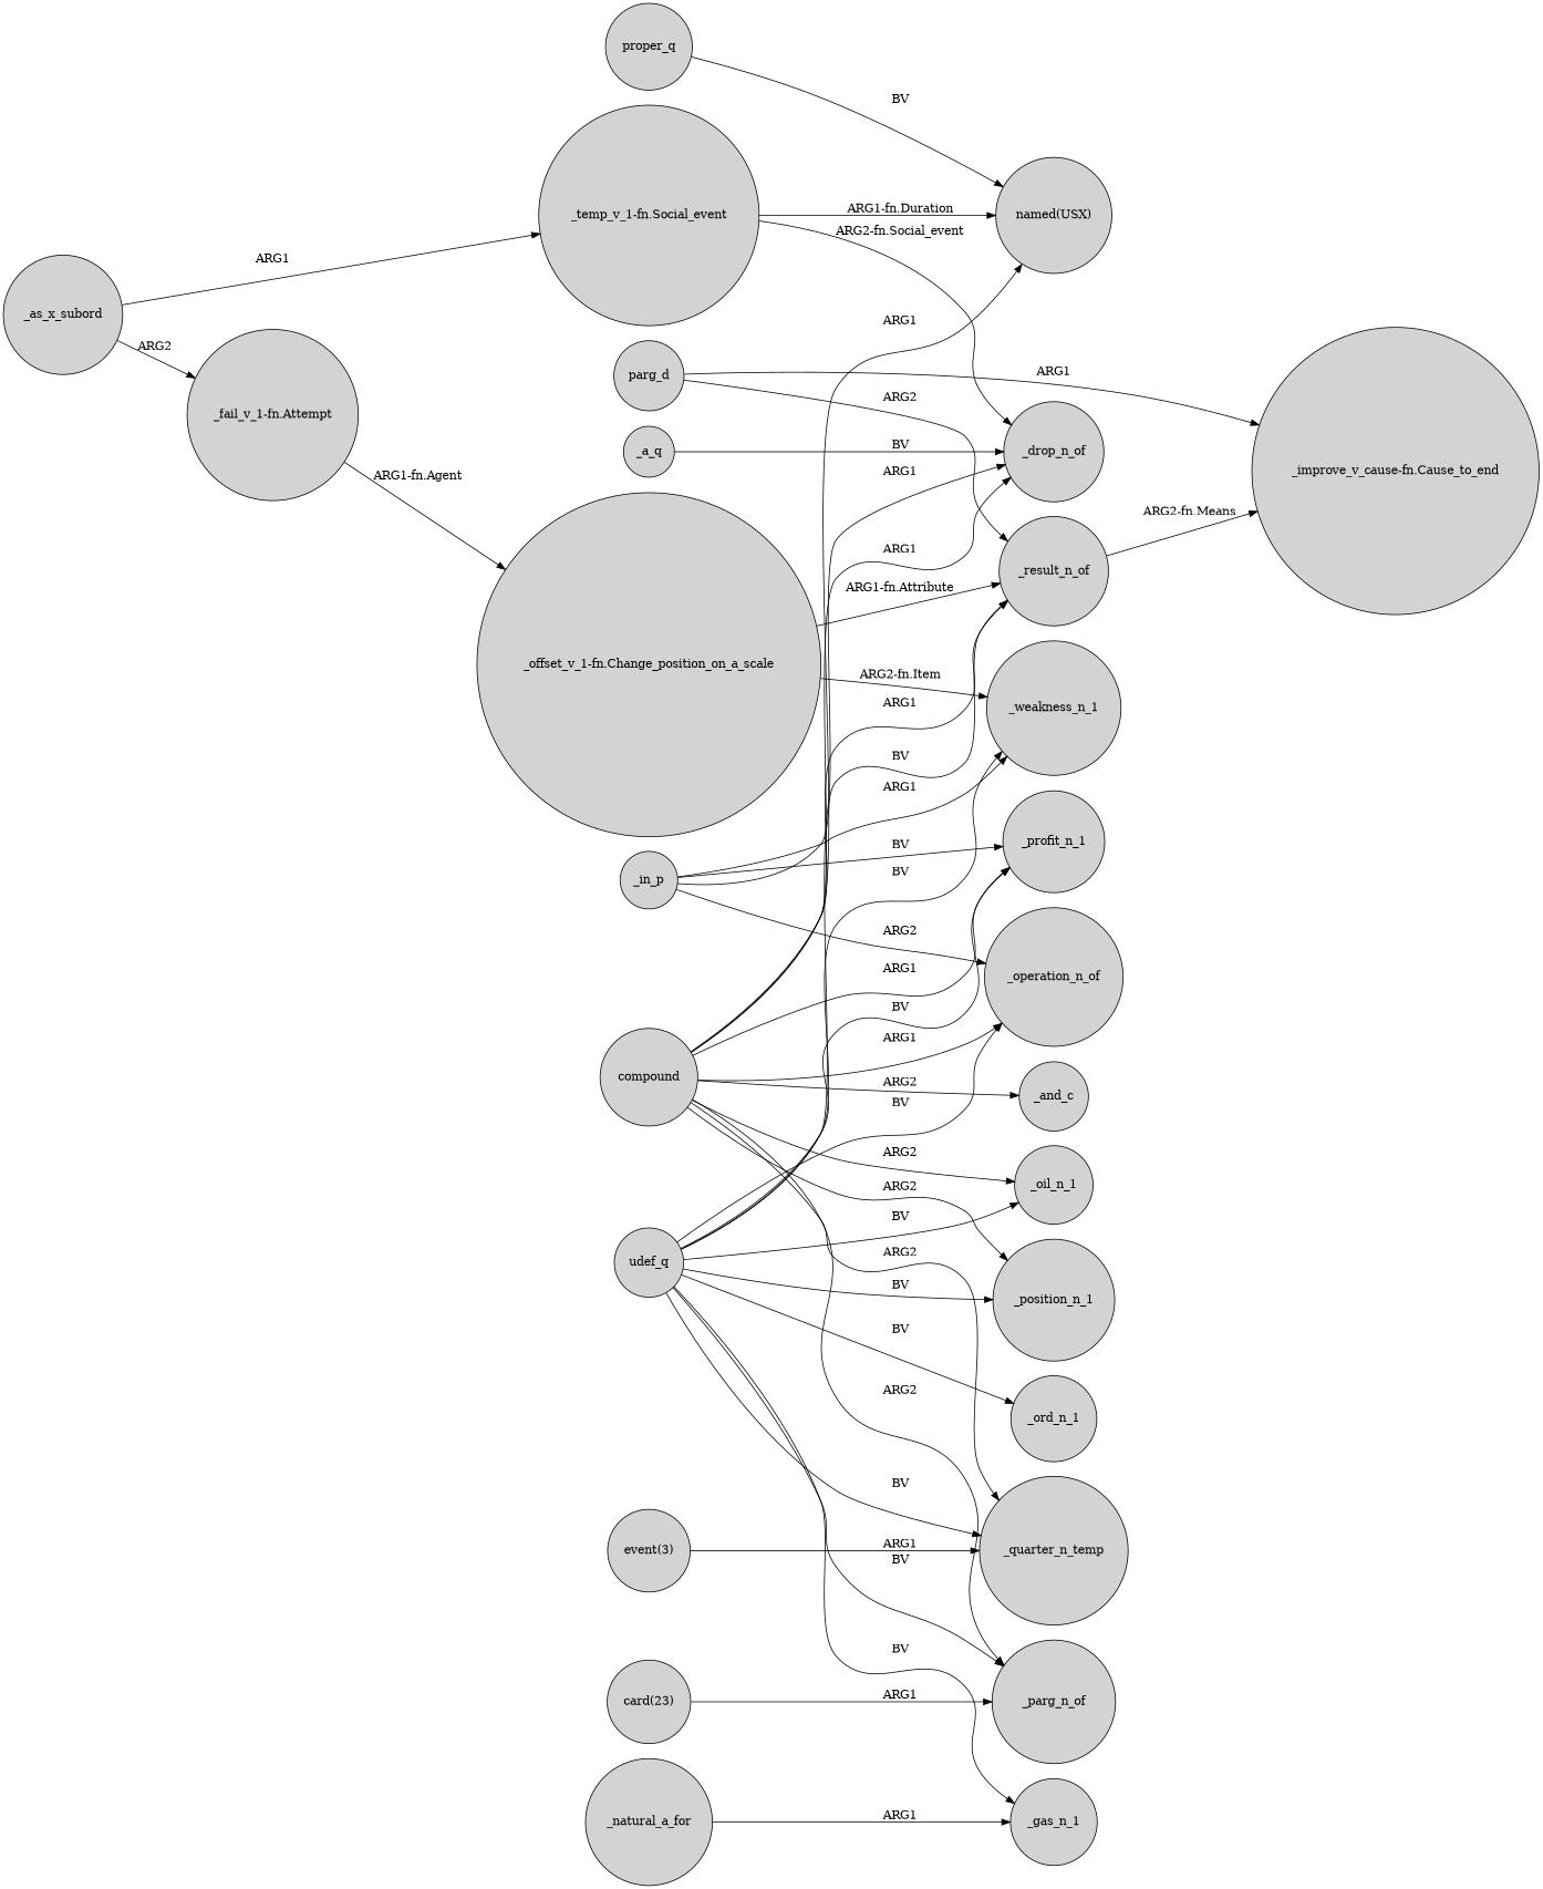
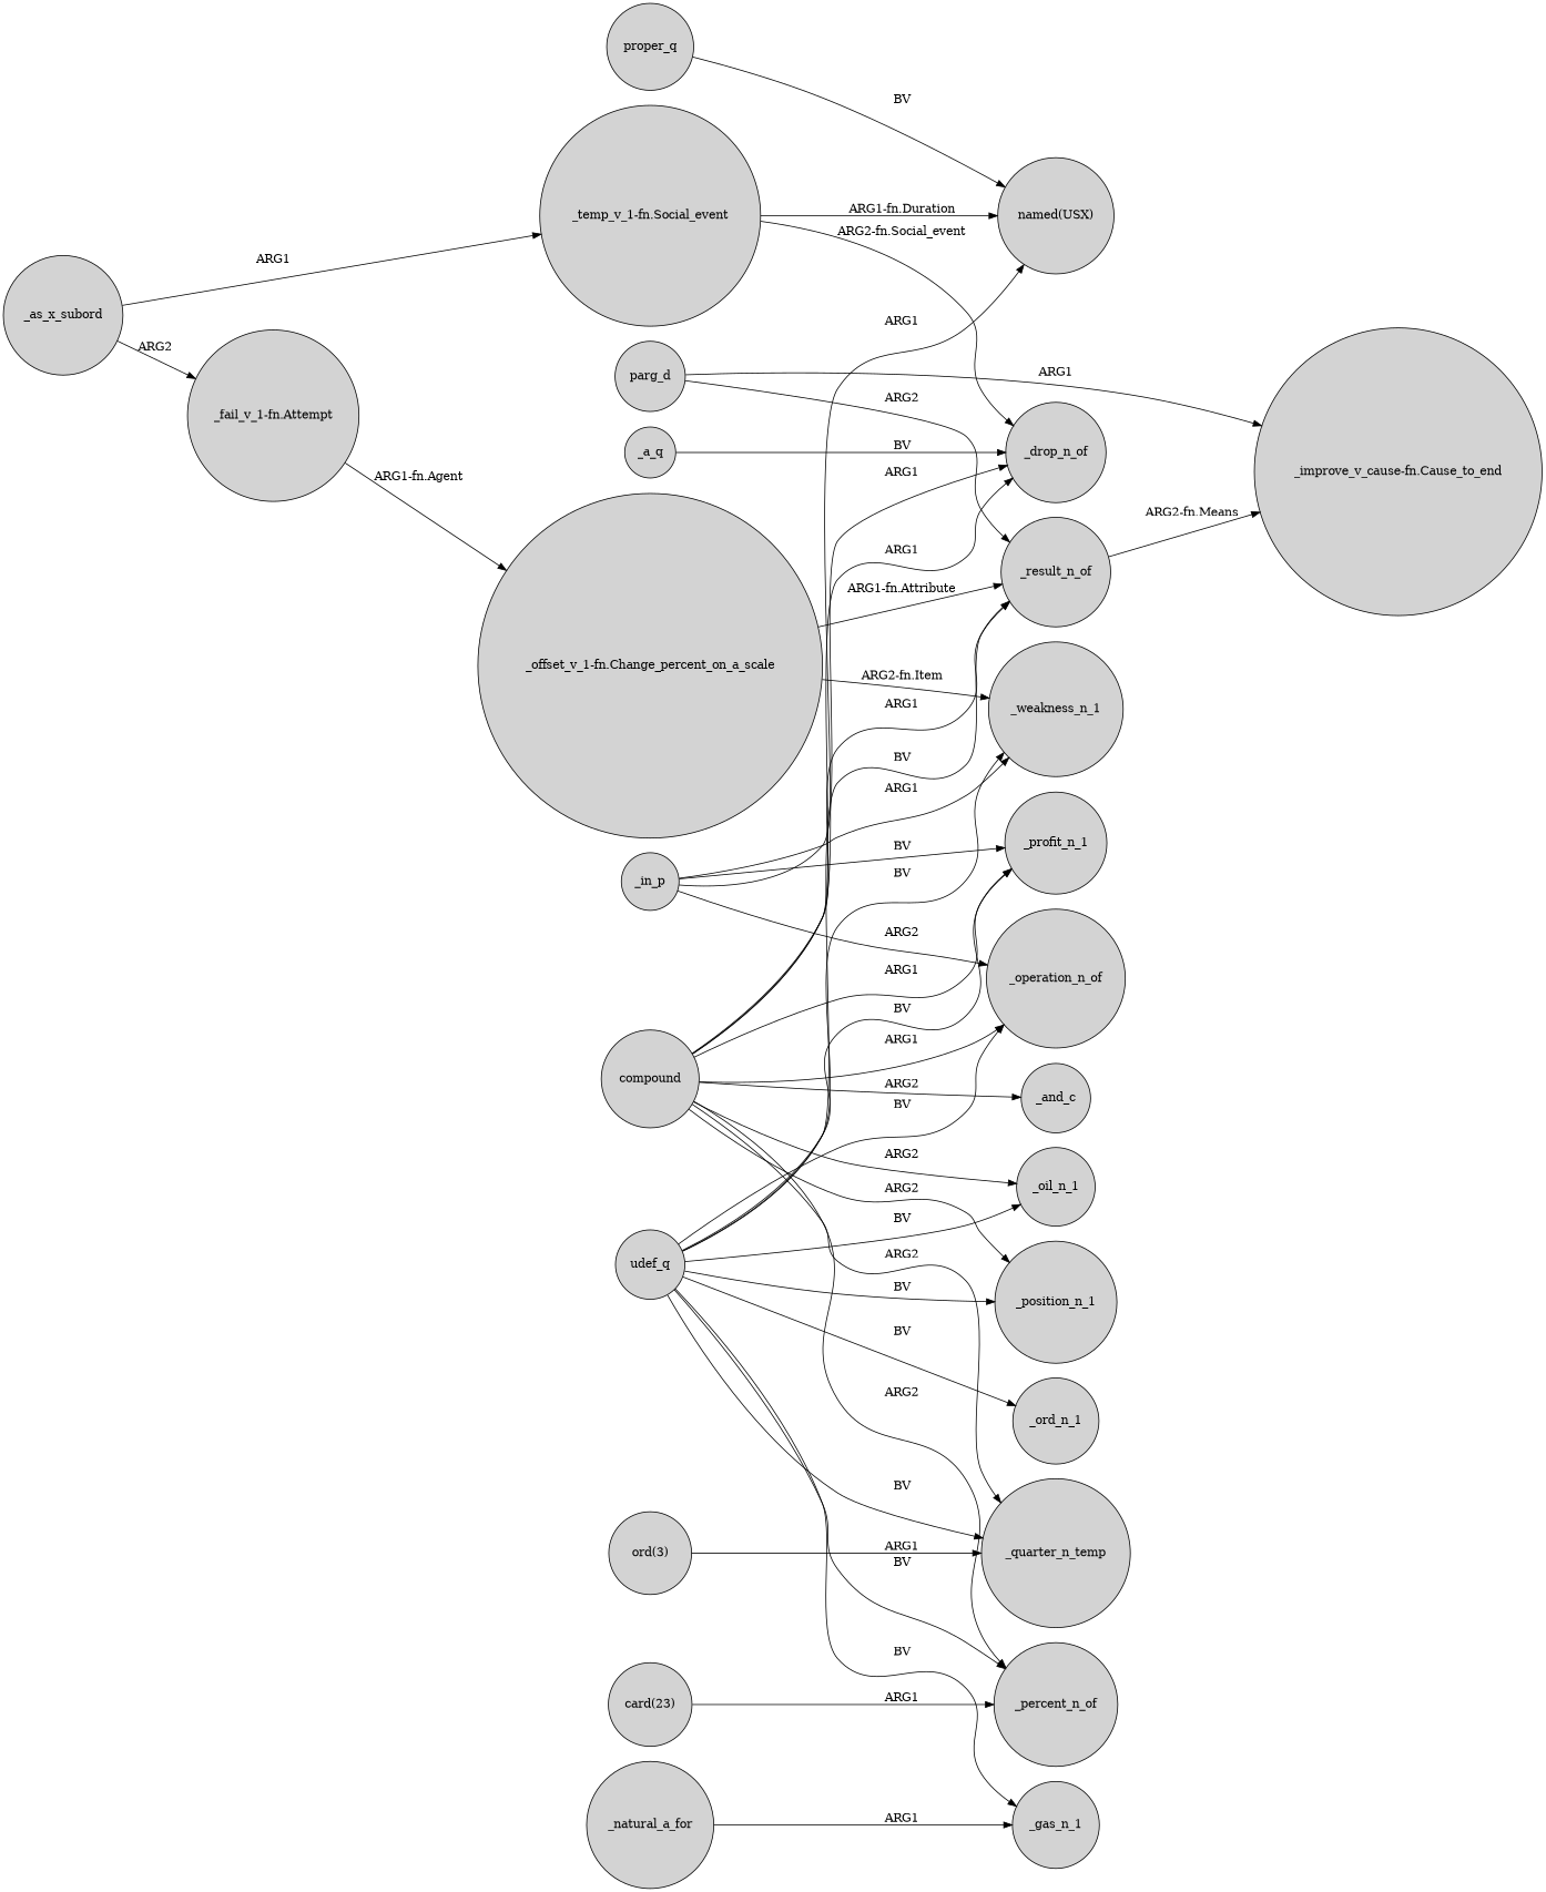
  digraph {
    rankdir=LR
    node [shape=circle style=filled]
    _in_p
    _operation_n_of
    _weakness_n_1
    _profit_n_1
    _drop_n_of
    n6 [label="_temp_v_1-fn.Social_event"]
    _as_x_subord
    "_fail_v_1-fn.Attempt"
    "named(USX)"
-   "_offset_v_1-fn.Change_position_on_a_scale"
-   "ord(3)" [label="event(3)"]
+   "_offset_v_1-fn.Change_position_on_a_scale" [label="_offset_v_1-fn.Change_percent_on_a_scale"]
+   "ord(3)"
    _quarter_n_temp
    parg_d
    _result_n_of
    "_improve_v_cause-fn.Cause_to_end"
    udef_q
    _oil_n_1
-   _percent_n_of [label=_parg_n_of]
+   _percent_n_of
    n19 [label=_ord_n_1]
    _gas_n_1
    n21 [label=_position_n_1]
    compound
    _and_c
    "card(23)"
    _a_q
    _natural_a_for
    proper_q
    _in_p -> _operation_n_of [label=ARG2]
    _in_p -> _weakness_n_1 [label=ARG1]
    _in_p -> _profit_n_1 [label=BV]
    _in_p -> _drop_n_of [label=ARG1]
    n6 -> _drop_n_of [label="ARG2-fn.Social_event"]
    n6 -> "named(USX)" [label="ARG1-fn.Duration"]
    _as_x_subord -> n6 [label=ARG1]
    _as_x_subord -> "_fail_v_1-fn.Attempt" [label=ARG2]
    "_fail_v_1-fn.Attempt" -> "_offset_v_1-fn.Change_position_on_a_scale" [label="ARG1-fn.Agent"]
    "_offset_v_1-fn.Change_position_on_a_scale" -> _weakness_n_1 [label="ARG2-fn.Item"]
    "_offset_v_1-fn.Change_position_on_a_scale" -> _result_n_of [label="ARG1-fn.Attribute"]
    "ord(3)" -> _quarter_n_temp [label=ARG1]
    parg_d -> _result_n_of [label=ARG2]
    parg_d -> "_improve_v_cause-fn.Cause_to_end" [label=ARG1]
    _result_n_of -> "_improve_v_cause-fn.Cause_to_end" [label="ARG2-fn.Means"]
    udef_q -> _operation_n_of [label=BV]
    udef_q -> _weakness_n_1 [label=BV]
    udef_q -> _profit_n_1 [label=BV]
    udef_q -> _quarter_n_temp [label=BV]
    udef_q -> _result_n_of [label=BV]
    udef_q -> _oil_n_1 [label=BV]
    udef_q -> _percent_n_of [label=BV]
    udef_q -> n19 [label=BV]
    udef_q -> _gas_n_1 [label=BV]
    udef_q -> n21 [label=BV]
    compound -> _operation_n_of [label=ARG1]
    compound -> _profit_n_1 [label=ARG1]
    compound -> _drop_n_of [label=ARG1]
    compound -> "named(USX)" [label=ARG1]
    compound -> _quarter_n_temp [label=ARG2]
    compound -> _result_n_of [label=ARG1]
    compound -> _oil_n_1 [label=ARG2]
    compound -> _percent_n_of [label=ARG2]
    compound -> n21 [label=ARG2]
    compound -> _and_c [label=ARG2]
    "card(23)" -> _percent_n_of [label=ARG1]
    _a_q -> _drop_n_of [label=BV]
    _natural_a_for -> _gas_n_1 [label=ARG1]
    proper_q -> "named(USX)" [label=BV]
  }
